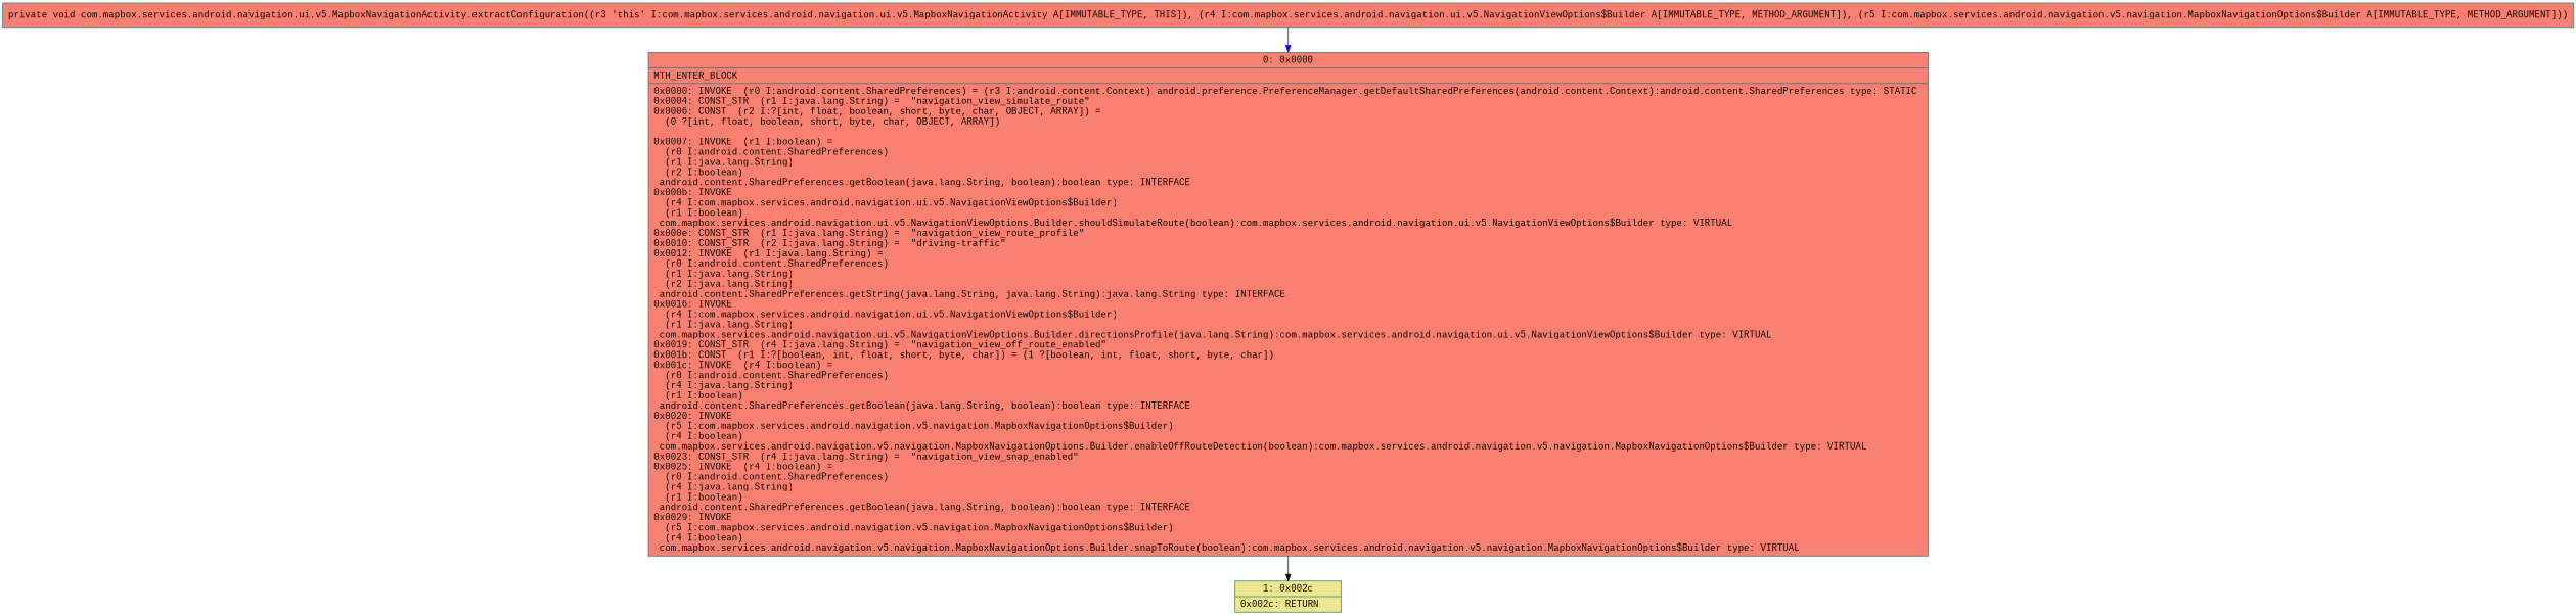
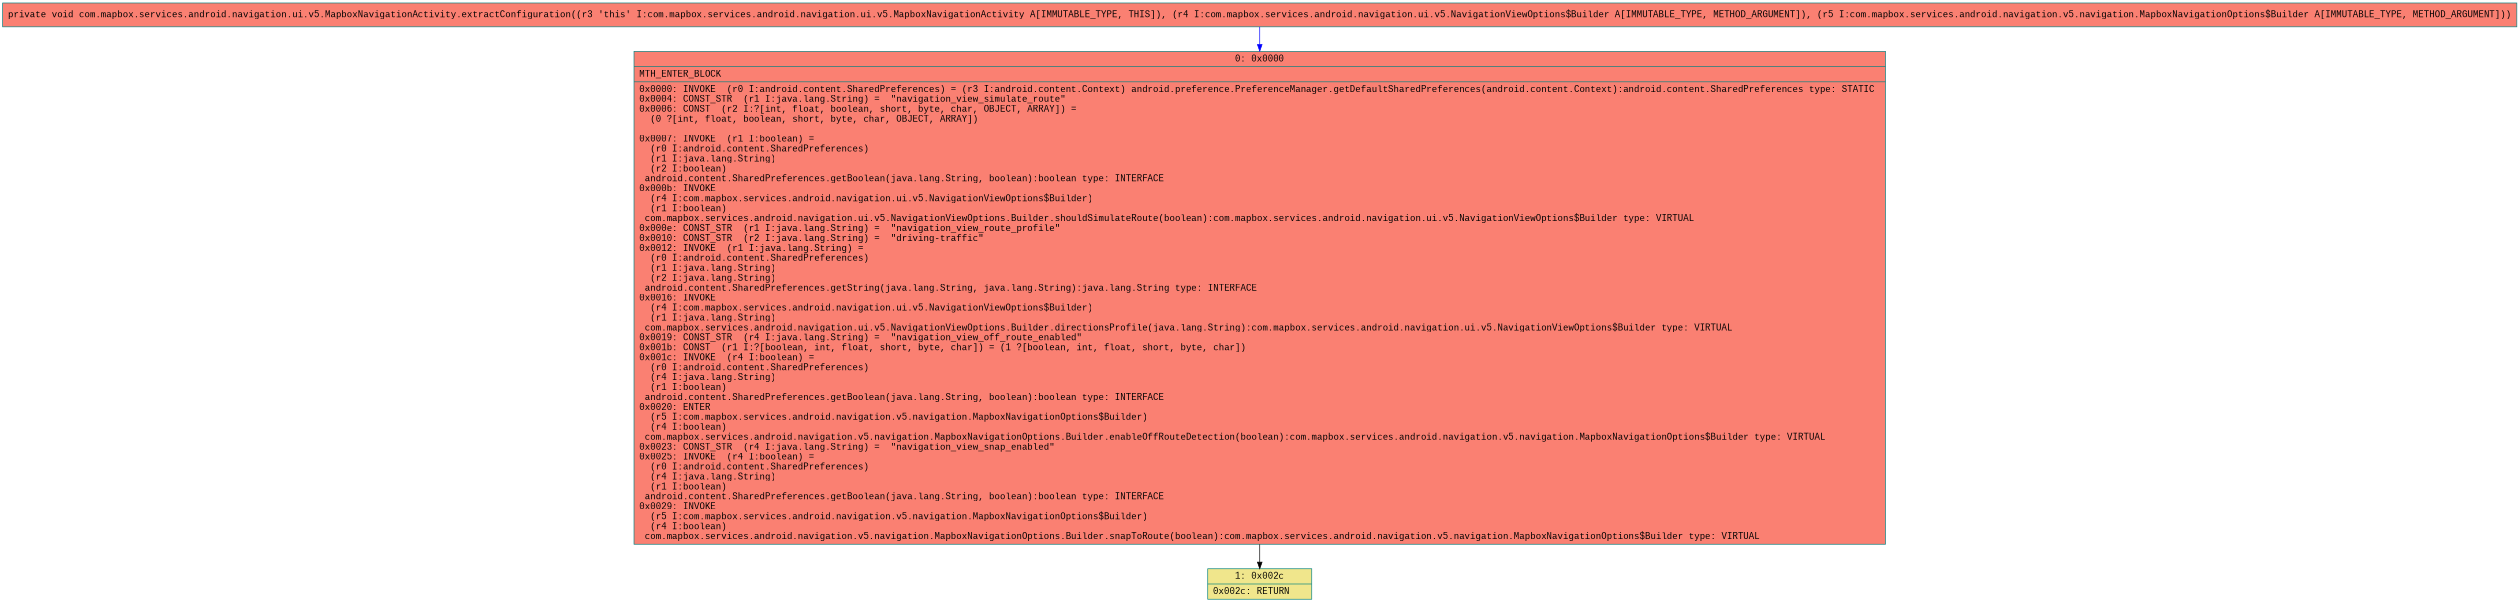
  digraph {
    fontname="Liberation Mono"
    node [shape=record style=filled fillcolor=salmon color=teal fontname="Liberation Mono"]
    edge [fontname="Liberation Mono"]
-   n1 [label="{0\:\ 0x0000|MTH_ENTER_BLOCK\l|0x0000: INVOKE  (r0 I:android.content.SharedPreferences) = (r3 I:android.content.Context) android.preference.PreferenceManager.getDefaultSharedPreferences(android.content.Context):android.content.SharedPreferences type: STATIC \l0x0004: CONST_STR  (r1 I:java.lang.String) =  \"navigation_view_simulate_route\" \l0x0006: CONST  (r2 I:?[int, float, boolean, short, byte, char, OBJECT, ARRAY]) = \l  (0 ?[int, float, boolean, short, byte, char, OBJECT, ARRAY])\l \l0x0007: INVOKE  (r1 I:boolean) = \l  (r0 I:android.content.SharedPreferences)\l  (r1 I:java.lang.String)\l  (r2 I:boolean)\l android.content.SharedPreferences.getBoolean(java.lang.String, boolean):boolean type: INTERFACE \l0x000b: INVOKE  \l  (r4 I:com.mapbox.services.android.navigation.ui.v5.NavigationViewOptions$Builder)\l  (r1 I:boolean)\l com.mapbox.services.android.navigation.ui.v5.NavigationViewOptions.Builder.shouldSimulateRoute(boolean):com.mapbox.services.android.navigation.ui.v5.NavigationViewOptions$Builder type: VIRTUAL \l0x000e: CONST_STR  (r1 I:java.lang.String) =  \"navigation_view_route_profile\" \l0x0010: CONST_STR  (r2 I:java.lang.String) =  \"driving\-traffic\" \l0x0012: INVOKE  (r1 I:java.lang.String) = \l  (r0 I:android.content.SharedPreferences)\l  (r1 I:java.lang.String)\l  (r2 I:java.lang.String)\l android.content.SharedPreferences.getString(java.lang.String, java.lang.String):java.lang.String type: INTERFACE \l0x0016: INVOKE  \l  (r4 I:com.mapbox.services.android.navigation.ui.v5.NavigationViewOptions$Builder)\l  (r1 I:java.lang.String)\l com.mapbox.services.android.navigation.ui.v5.NavigationViewOptions.Builder.directionsProfile(java.lang.String):com.mapbox.services.android.navigation.ui.v5.NavigationViewOptions$Builder type: VIRTUAL \l0x0019: CONST_STR  (r4 I:java.lang.String) =  \"navigation_view_off_route_enabled\" \l0x001b: CONST  (r1 I:?[boolean, int, float, short, byte, char]) = (1 ?[boolean, int, float, short, byte, char]) \l0x001c: INVOKE  (r4 I:boolean) = \l  (r0 I:android.content.SharedPreferences)\l  (r4 I:java.lang.String)\l  (r1 I:boolean)\l android.content.SharedPreferences.getBoolean(java.lang.String, boolean):boolean type: INTERFACE \l0x0020: INVOKE  \l  (r5 I:com.mapbox.services.android.navigation.v5.navigation.MapboxNavigationOptions$Builder)\l  (r4 I:boolean)\l com.mapbox.services.android.navigation.v5.navigation.MapboxNavigationOptions.Builder.enableOffRouteDetection(boolean):com.mapbox.services.android.navigation.v5.navigation.MapboxNavigationOptions$Builder type: VIRTUAL \l0x0023: CONST_STR  (r4 I:java.lang.String) =  \"navigation_view_snap_enabled\" \l0x0025: INVOKE  (r4 I:boolean) = \l  (r0 I:android.content.SharedPreferences)\l  (r4 I:java.lang.String)\l  (r1 I:boolean)\l android.content.SharedPreferences.getBoolean(java.lang.String, boolean):boolean type: INTERFACE \l0x0029: INVOKE  \l  (r5 I:com.mapbox.services.android.navigation.v5.navigation.MapboxNavigationOptions$Builder)\l  (r4 I:boolean)\l com.mapbox.services.android.navigation.v5.navigation.MapboxNavigationOptions.Builder.snapToRoute(boolean):com.mapbox.services.android.navigation.v5.navigation.MapboxNavigationOptions$Builder type: VIRTUAL \l}"]
+   n1 [label="{0\:\ 0x0000|MTH_ENTER_BLOCK\l|0x0000: INVOKE  (r0 I:android.content.SharedPreferences) = (r3 I:android.content.Context) android.preference.PreferenceManager.getDefaultSharedPreferences(android.content.Context):android.content.SharedPreferences type: STATIC \l0x0004: CONST_STR  (r1 I:java.lang.String) =  \"navigation_view_simulate_route\" \l0x0006: CONST  (r2 I:?[int, float, boolean, short, byte, char, OBJECT, ARRAY]) = \l  (0 ?[int, float, boolean, short, byte, char, OBJECT, ARRAY])\l \l0x0007: INVOKE  (r1 I:boolean) = \l  (r0 I:android.content.SharedPreferences)\l  (r1 I:java.lang.String)\l  (r2 I:boolean)\l android.content.SharedPreferences.getBoolean(java.lang.String, boolean):boolean type: INTERFACE \l0x000b: INVOKE  \l  (r4 I:com.mapbox.services.android.navigation.ui.v5.NavigationViewOptions$Builder)\l  (r1 I:boolean)\l com.mapbox.services.android.navigation.ui.v5.NavigationViewOptions.Builder.shouldSimulateRoute(boolean):com.mapbox.services.android.navigation.ui.v5.NavigationViewOptions$Builder type: VIRTUAL \l0x000e: CONST_STR  (r1 I:java.lang.String) =  \"navigation_view_route_profile\" \l0x0010: CONST_STR  (r2 I:java.lang.String) =  \"driving\-traffic\" \l0x0012: INVOKE  (r1 I:java.lang.String) = \l  (r0 I:android.content.SharedPreferences)\l  (r1 I:java.lang.String)\l  (r2 I:java.lang.String)\l android.content.SharedPreferences.getString(java.lang.String, java.lang.String):java.lang.String type: INTERFACE \l0x0016: INVOKE  \l  (r4 I:com.mapbox.services.android.navigation.ui.v5.NavigationViewOptions$Builder)\l  (r1 I:java.lang.String)\l com.mapbox.services.android.navigation.ui.v5.NavigationViewOptions.Builder.directionsProfile(java.lang.String):com.mapbox.services.android.navigation.ui.v5.NavigationViewOptions$Builder type: VIRTUAL \l0x0019: CONST_STR  (r4 I:java.lang.String) =  \"navigation_view_off_route_enabled\" \l0x001b: CONST  (r1 I:?[boolean, int, float, short, byte, char]) = (1 ?[boolean, int, float, short, byte, char]) \l0x001c: INVOKE  (r4 I:boolean) = \l  (r0 I:android.content.SharedPreferences)\l  (r4 I:java.lang.String)\l  (r1 I:boolean)\l android.content.SharedPreferences.getBoolean(java.lang.String, boolean):boolean type: INTERFACE \l0x0020: ENTER  \l  (r5 I:com.mapbox.services.android.navigation.v5.navigation.MapboxNavigationOptions$Builder)\l  (r4 I:boolean)\l com.mapbox.services.android.navigation.v5.navigation.MapboxNavigationOptions.Builder.enableOffRouteDetection(boolean):com.mapbox.services.android.navigation.v5.navigation.MapboxNavigationOptions$Builder type: VIRTUAL \l0x0023: CONST_STR  (r4 I:java.lang.String) =  \"navigation_view_snap_enabled\" \l0x0025: INVOKE  (r4 I:boolean) = \l  (r0 I:android.content.SharedPreferences)\l  (r4 I:java.lang.String)\l  (r1 I:boolean)\l android.content.SharedPreferences.getBoolean(java.lang.String, boolean):boolean type: INTERFACE \l0x0029: INVOKE  \l  (r5 I:com.mapbox.services.android.navigation.v5.navigation.MapboxNavigationOptions$Builder)\l  (r4 I:boolean)\l com.mapbox.services.android.navigation.v5.navigation.MapboxNavigationOptions.Builder.snapToRoute(boolean):com.mapbox.services.android.navigation.v5.navigation.MapboxNavigationOptions$Builder type: VIRTUAL \l}"]
    n2 [label="{1\:\ 0x002c|0x002c: RETURN   \l}" fillcolor=khaki]
    n3 [label="{private void com.mapbox.services.android.navigation.ui.v5.MapboxNavigationActivity.extractConfiguration((r3 'this' I:com.mapbox.services.android.navigation.ui.v5.MapboxNavigationActivity A[IMMUTABLE_TYPE, THIS]), (r4 I:com.mapbox.services.android.navigation.ui.v5.NavigationViewOptions$Builder A[IMMUTABLE_TYPE, METHOD_ARGUMENT]), (r5 I:com.mapbox.services.android.navigation.v5.navigation.MapboxNavigationOptions$Builder A[IMMUTABLE_TYPE, METHOD_ARGUMENT])) }"]
    n1 -> n2 [color=black]
    n3 -> n1 [color=blue]
  }
